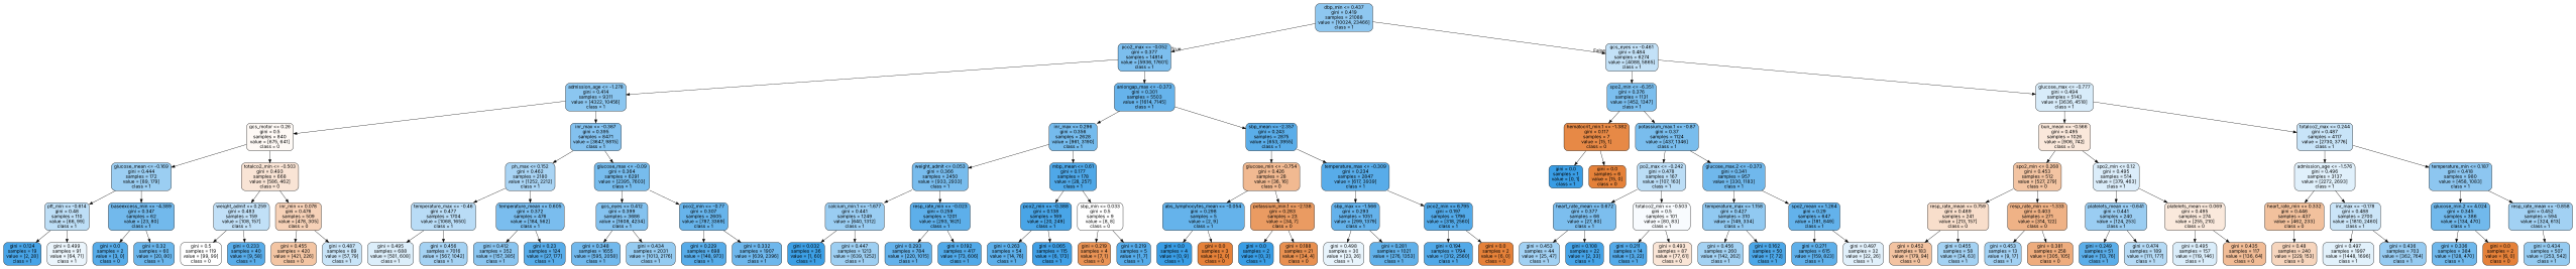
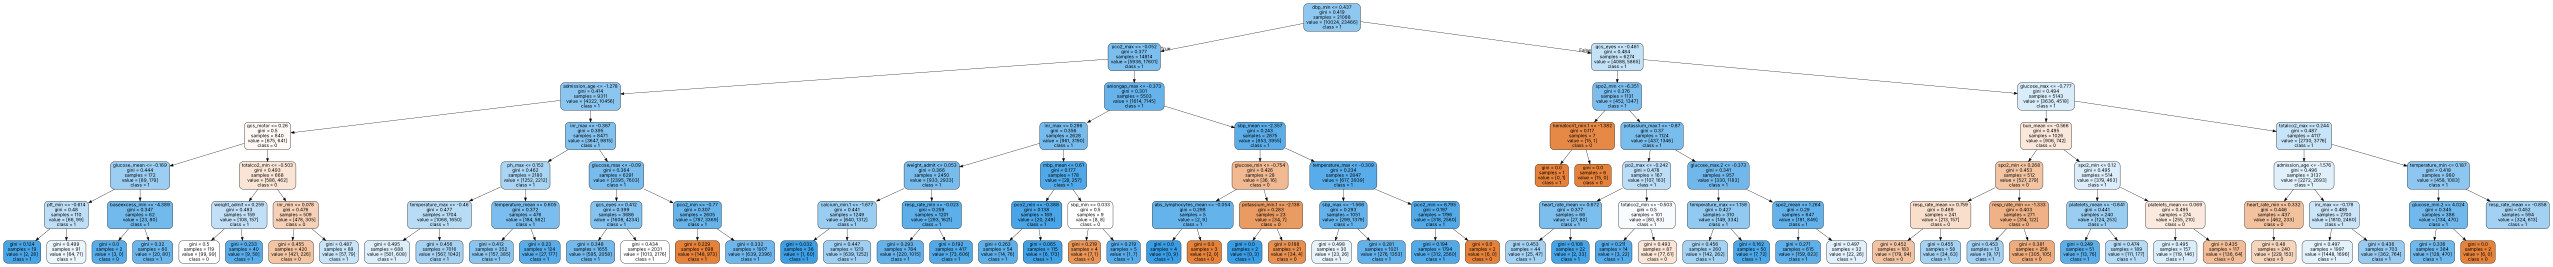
  digraph {
    fontname=Inter
    node [color=black fillcolor="#e58139" fontname=Inter shape=box style="filled, rounded"]
    edge [fontname=Inter]
    n1 [fillcolor="#8ec7f0" label="dbp_min <= 0.437\ngini = 0.419\nsamples = 21088\nvalue = [10024, 23466]\nclass = 1"]
    n2 [fillcolor="#7cbeee" label="pco2_max <= -0.052\ngini = 0.377\nsamples = 14814\nvalue = [5936, 17601]\nclass = 1"]
    n3 [fillcolor="#c3e1f7" label="gcs_eyes <= -0.461\ngini = 0.484\nsamples = 6274\nvalue = [4088, 5865]\nclass = 1"]
    n4 [fillcolor="#8bc6f0" label="admission_age <= -1.278\ngini = 0.414\nsamples = 9311\nvalue = [4322, 10456]\nclass = 1"]
    n5 [fillcolor="#66b3eb" label="aniongap_max <= -0.373\ngini = 0.301\nsamples = 5503\nvalue = [1614, 7145]\nclass = 1"]
    n6 [fillcolor="#7bbeee" label="spo2_min <= -6.351\ngini = 0.376\nsamples = 1131\nvalue = [452, 1347]\nclass = 1"]
    n7 [fillcolor="#d8ecfa" label="glucose_max <= -0.777\ngini = 0.494\nsamples = 5143\nvalue = [3636, 4518]\nclass = 1"]
    n8 [fillcolor="#fef9f5" label="gcs_motor <= 0.26\ngini = 0.5\nsamples = 840\nvalue = [675, 641]\nclass = 0"]
    n9 [fillcolor="#83c1ef" label="inr_max <= -0.367\ngini = 0.395\nsamples = 8471\nvalue = [3647, 9815]\nclass = 1"]
    n10 [fillcolor="#75bbed" label="inr_max <= 0.296\ngini = 0.356\nsamples = 2628\nvalue = [961, 3190]\nclass = 1"]
    n11 [fillcolor="#5aade9" label="sbp_mean <= -2.357\ngini = 0.243\nsamples = 2875\nvalue = [653, 3955]\nclass = 1"]
    n12 [fillcolor="#9bcef2" label="glucose_mean <= -0.169\ngini = 0.444\nsamples = 172\nvalue = [89, 179]\nclass = 1"]
    n13 [fillcolor="#f9e4d5" label="totalco2_min <= -0.503\ngini = 0.493\nsamples = 668\nvalue = [586, 462]\nclass = 0"]
    n14 [fillcolor="#a9d4f4" label="ph_max <= 0.152\ngini = 0.462\nsamples = 2180\nvalue = [1252, 2212]\nclass = 1"]
    n15 [fillcolor="#77bced" label="glucose_max <= -0.09\ngini = 0.364\nsamples = 6291\nvalue = [2395, 7603]\nclass = 1"]
    n16 [fillcolor="#bddef6" label="ptt_min <= -0.614\ngini = 0.48\nsamples = 110\nvalue = [66, 99]\nclass = 1"]
    n17 [fillcolor="#72b9ec" label="baseexcess_min <= -4.389\ngini = 0.347\nsamples = 62\nvalue = [23, 80]\nclass = 1"]
    n18 [fillcolor="#c1e0f7" label="weight_admit <= 0.259\ngini = 0.483\nsamples = 159\nvalue = [108, 157]\nclass = 1"]
    n19 [fillcolor="#f6d1b7" label="inr_min <= 0.078\ngini = 0.476\nsamples = 509\nvalue = [478, 305]\nclass = 0"]
    n20 [fillcolor="#47a4e7" label="gini = 0.124\nsamples = 19\nvalue = [2, 28]\nclass = 1"]
    n21 [fillcolor="#ebf5fc" label="gini = 0.499\nsamples = 91\nvalue = [64, 71]\nclass = 1"]
    n22 [fillcolor="#57ace9" label="gini = 0.0\nsamples = 2\nvalue = [3, 0]\nclass = 0"]
    n23 [fillcolor="#6ab6ec" label="gini = 0.32\nsamples = 60\nvalue = [20, 80]\nclass = 1"]
    n24 [fillcolor="#ffffff" label="gini = 0.5\nsamples = 119\nvalue = [99, 99]\nclass = 0"]
    n25 [fillcolor="#58ace9" label="gini = 0.233\nsamples = 40\nvalue = [9, 58]\nclass = 1"]
    n26 [fillcolor="#f3c5a3" label="gini = 0.455\nsamples = 420\nvalue = [421, 226]\nclass = 0"]
    n27 [fillcolor="#c8e4f8" label="gini = 0.487\nsamples = 89\nvalue = [57, 79]\nclass = 1"]
    n28 [fillcolor="#b9dcf6" label="temperature_max <= -0.46\ngini = 0.477\nsamples = 1704\nvalue = [1068, 1650]\nclass = 1"]
    n29 [fillcolor="#7abdee" label="temperature_mean <= 0.605\ngini = 0.372\nsamples = 476\nvalue = [184, 562]\nclass = 1"]
    n30 [fillcolor="#84c2ef" label="gcs_eyes <= 0.412\ngini = 0.399\nsamples = 3686\nvalue = [1608, 4234]\nclass = 1"]
    n31 [fillcolor="#67b4eb" label="pco2_min <= -0.77\ngini = 0.307\nsamples = 2605\nvalue = [787, 3369]\nclass = 1"]
    n32 [fillcolor="#dceefa" label="gini = 0.495\nsamples = 688\nvalue = [501, 608]\nclass = 1"]
    n33 [fillcolor="#a5d2f3" label="gini = 0.456\nsamples = 7016\nvalue = [567, 1042]\nclass = 1"]
    n34 [fillcolor="#8ac5f0" label="gini = 0.412\nsamples = 352\nvalue = [157, 385]\nclass = 1"]
    n35 [fillcolor="#57ace9" label="gini = 0.23\nsamples = 124\nvalue = [27, 177]\nclass = 1"]
    n36 [fillcolor="#72b9ed" label="gini = 0.348\nsamples = 1655\nvalue = [595, 2058]\nclass = 1"]
-   n37 [fillcolor="#95cbf1" label="gini = 0.434\nsamples = 2031\nvalue = [1013, 2176]\nclass = 1"]
-   n38 [fillcolor="#57ace9" label="gini = 0.229\nsamples = 698\nvalue = [148, 973]\nclass = 1"]
+   n37 [fillcolor="#ffffff" label="gini = 0.434\nsamples = 2031\nvalue = [1013, 2176]\nclass = 1"]
+   n38 [label="gini = 0.229\nsamples = 698\nvalue = [148, 973]\nclass = 1"]
    n39 [fillcolor="#6eb7ec" label="gini = 0.332\nsamples = 1907\nvalue = [639, 2396]\nclass = 1"]
    n40 [fillcolor="#78bced" label="weight_admit <= 0.053\ngini = 0.366\nsamples = 2450\nvalue = [933, 2933]\nclass = 1"]
    n41 [fillcolor="#4fa8e8" label="mbp_mean <= 0.61\ngini = 0.177\nsamples = 178\nvalue = [28, 257]\nclass = 1"]
    n42 [fillcolor="#f1b991" label="glucose_min <= -0.754\ngini = 0.426\nsamples = 28\nvalue = [36, 16]\nclass = 0"]
    n43 [fillcolor="#58ace9" label="temperature_max <= -0.309\ngini = 0.234\nsamples = 2847\nvalue = [617, 3939]\nclass = 1"]
    n44 [fillcolor="#9acdf2" label="calcium_min.1 <= -1.677\ngini = 0.441\nsamples = 1249\nvalue = [640, 1312]\nclass = 1"]
    n45 [fillcolor="#5dafea" label="resp_rate_min <= -0.023\ngini = 0.259\nsamples = 1201\nvalue = [293, 1621]\nclass = 1"]
    n46 [fillcolor="#49a5e7" label="pco2_min <= -0.388\ngini = 0.138\nsamples = 169\nvalue = [20, 249]\nclass = 1"]
    n47 [fillcolor="#ffffff" label="sbp_min <= 0.033\ngini = 0.5\nsamples = 9\nvalue = [8, 8]\nclass = 0"]
    n48 [fillcolor="#3c9fe5" label="gini = 0.032\nsamples = 36\nvalue = [1, 60]\nclass = 1"]
    n49 [fillcolor="#9ecff2" label="gini = 0.447\nsamples = 1213\nvalue = [639, 1252]\nclass = 1"]
    n50 [fillcolor="#64b2eb" label="gini = 0.293\nsamples = 784\nvalue = [220, 1015]\nclass = 1"]
    n51 [fillcolor="#51a9e8" label="gini = 0.192\nsamples = 417\nvalue = [73, 606]\nclass = 1"]
    n52 [fillcolor="#5dafea" label="gini = 0.263\nsamples = 54\nvalue = [14, 76]\nclass = 1"]
    n53 [fillcolor="#40a0e6" label="gini = 0.065\nsamples = 115\nvalue = [6, 173]\nclass = 1"]
    n54 [fillcolor="#e99355" label="gini = 0.219\nsamples = 4\nvalue = [7, 1]\nclass = 0"]
    n55 [fillcolor="#55abe9" label="gini = 0.219\nsamples = 5\nvalue = [1, 7]\nclass = 1"]
    n56 [fillcolor="#65b3eb" label="abs_lymphocytes_mean <= -0.054\ngini = 0.298\nsamples = 5\nvalue = [2, 9]\nclass = 1"]
    n57 [fillcolor="#ea9b62" label="potassium_min.1 <= -2.138\ngini = 0.283\nsamples = 23\nvalue = [34, 7]\nclass = 0"]
    n58 [fillcolor="#64b2eb" label="sbp_max <= -1.566\ngini = 0.293\nsamples = 1051\nvalue = [299, 1379]\nclass = 1"]
    n59 [fillcolor="#52a9e8" label="pco2_min <= 6.795\ngini = 0.197\nsamples = 1796\nvalue = [318, 2560]\nclass = 1"]
    n60 [fillcolor="#399de5" label="gini = 0.0\nsamples = 4\nvalue = [0, 9]\nclass = 1"]
    n61 [label="gini = 0.0\nsamples = 3\nvalue = [2, 0]\nclass = 0"]
    n62 [fillcolor="#399de5" label="gini = 0.0\nsamples = 2\nvalue = [0, 3]\nclass = 1"]
    n63 [fillcolor="#e89050" label="gini = 0.188\nsamples = 21\nvalue = [34, 4]\nclass = 0"]
    n64 [fillcolor="#e8f4fc" label="gini = 0.498\nsamples = 30\nvalue = [23, 26]\nclass = 1"]
    n65 [fillcolor="#61b1ea" label="gini = 0.281\nsamples = 1021\nvalue = [276, 1353]\nclass = 1"]
    n66 [fillcolor="#51a9e8" label="gini = 0.194\nsamples = 1794\nvalue = [312, 2560]\nclass = 1"]
    n67 [label="gini = 0.0\nsamples = 2\nvalue = [6, 0]\nclass = 0"]
    n68 [fillcolor="#e78946" label="hematocrit_min.1 <= -1.382\ngini = 0.117\nsamples = 7\nvalue = [15, 1]\nclass = 0"]
    n69 [fillcolor="#79bded" label="potassium_max.1 <= -0.87\ngini = 0.37\nsamples = 1124\nvalue = [437, 1346]\nclass = 1"]
    n70 [fillcolor="#fae8db" label="bun_mean <= -0.566\ngini = 0.495\nsamples = 1026\nvalue = [906, 742]\nclass = 0"]
    n71 [fillcolor="#c8e4f8" label="totalco2_max <= 0.244\ngini = 0.487\nsamples = 4117\nvalue = [2730, 3776]\nclass = 1"]
-   n72 [fillcolor="#399de5" label="gini = 0.0\nsamples = 1\nvalue = [0, 1]\nclass = 1"]
+   n72 [label="gini = 0.0\nsamples = 1\nvalue = [0, 1]\nclass = 1"]
    n73 [label="gini = 0.0\nsamples = 6\nvalue = [15, 0]\nclass = 0"]
    n74 [fillcolor="#bbddf6" label="po2_max <= -0.242\ngini = 0.478\nsamples = 167\nvalue = [107, 163]\nclass = 1"]
    n75 [fillcolor="#70b8ec" label="glucose_max.2 <= -0.373\ngini = 0.341\nsamples = 957\nvalue = [330, 1183]\nclass = 1"]
    n76 [fillcolor="#7cbeee" label="heart_rate_mean <= 0.672\ngini = 0.377\nsamples = 66\nvalue = [27, 80]\nclass = 1"]
    n77 [fillcolor="#f8fbfe" label="totalco2_min <= -0.503\ngini = 0.5\nsamples = 101\nvalue = [80, 83]\nclass = 1"]
    n78 [fillcolor="#91c9f1" label="temperature_max <= 1.158\ngini = 0.427\nsamples = 310\nvalue = [149, 334]\nclass = 1"]
    n79 [fillcolor="#63b2eb" label="spo2_mean <= 1.264\ngini = 0.29\nsamples = 647\nvalue = [181, 849]\nclass = 1"]
    n80 [fillcolor="#a2d1f3" label="gini = 0.453\nsamples = 44\nvalue = [25, 47]\nclass = 1"]
    n81 [fillcolor="#45a3e7" label="gini = 0.108\nsamples = 22\nvalue = [2, 33]\nclass = 1"]
    n82 [fillcolor="#54aae9" label="gini = 0.211\nsamples = 14\nvalue = [3, 22]\nclass = 1"]
    n83 [fillcolor="#fae5d6" label="gini = 0.493\nsamples = 87\nvalue = [77, 61]\nclass = 0"]
    n84 [fillcolor="#a4d2f3" label="gini = 0.456\nsamples = 260\nvalue = [142, 262]\nclass = 1"]
    n85 [fillcolor="#4ca7e8" label="gini = 0.162\nsamples = 50\nvalue = [7, 72]\nclass = 1"]
    n86 [fillcolor="#5fb0ea" label="gini = 0.271\nsamples = 615\nvalue = [159, 823]\nclass = 1"]
    n87 [fillcolor="#e1f0fb" label="gini = 0.497\nsamples = 32\nvalue = [22, 26]\nclass = 1"]
    n88 [fillcolor="#f3c4a2" label="spo2_min <= 0.268\ngini = 0.453\nsamples = 512\nvalue = [527, 279]\nclass = 0"]
    n89 [fillcolor="#dbedfa" label="spo2_min <= 0.12\ngini = 0.495\nsamples = 514\nvalue = [379, 463]\nclass = 1"]
    n90 [fillcolor="#e0f0fb" label="admission_age <= -1.576\ngini = 0.496\nsamples = 3137\nvalue = [2272, 2693]\nclass = 1"]
    n91 [fillcolor="#8dc6f0" label="temperature_min <= 0.187\ngini = 0.418\nsamples = 980\nvalue = [458, 1083]\nclass = 1"]
    n92 [fillcolor="#f8decb" label="resp_rate_mean <= 0.759\ngini = 0.489\nsamples = 241\nvalue = [213, 157]\nclass = 0"]
    n93 [fillcolor="#efb286" label="resp_rate_min <= -1.333\ngini = 0.403\nsamples = 271\nvalue = [314, 122]\nclass = 0"]
    n94 [fillcolor="#9acdf2" label="platelets_mean <= -0.641\ngini = 0.441\nsamples = 240\nvalue = [124, 253]\nclass = 1"]
    n95 [fillcolor="#fae9dc" label="platelets_mean <= 0.069\ngini = 0.495\nsamples = 274\nvalue = [255, 210]\nclass = 0"]
    n96 [fillcolor="#f3c3a1" label="gini = 0.452\nsamples = 183\nvalue = [179, 94]\nclass = 0"]
    n97 [fillcolor="#a4d2f3" label="gini = 0.455\nsamples = 58\nvalue = [34, 63]\nclass = 1"]
    n98 [fillcolor="#a2d1f3" label="gini = 0.453\nsamples = 13\nvalue = [9, 17]\nclass = 1"]
    n99 [fillcolor="#eeac7d" label="gini = 0.381\nsamples = 258\nvalue = [305, 105]\nclass = 0"]
    n100 [fillcolor="#5baee9" label="gini = 0.249\nsamples = 51\nvalue = [13, 76]\nclass = 1"]
    n101 [fillcolor="#b5daf5" label="gini = 0.474\nsamples = 189\nvalue = [111, 177]\nclass = 1"]
    n102 [fillcolor="#daedfa" label="gini = 0.495\nsamples = 157\nvalue = [119, 146]\nclass = 1"]
    n103 [fillcolor="#f1bc96" label="gini = 0.435\nsamples = 117\nvalue = [136, 64]\nclass = 0"]
    n104 [fillcolor="#f2c19d" label="heart_rate_min <= 0.332\ngini = 0.446\nsamples = 437\nvalue = [462, 233]\nclass = 0"]
    n105 [fillcolor="#cbe5f8" label="inr_max <= -0.178\ngini = 0.488\nsamples = 2700\nvalue = [1810, 2460]\nclass = 1"]
    n106 [fillcolor="#71b9ec" label="glucose_min.2 <= 4.024\ngini = 0.345\nsamples = 386\nvalue = [134, 470]\nclass = 1"]
    n107 [fillcolor="#a2d1f3" label="resp_rate_mean <= -0.858\ngini = 0.452\nsamples = 594\nvalue = [324, 613]\nclass = 1"]
    n108 [fillcolor="#f6d5bd" label="gini = 0.48\nsamples = 240\nvalue = [229, 153]\nclass = 0"]
    n109 [fillcolor="#e2f1fb" label="gini = 0.497\nsamples = 1997\nvalue = [1448, 1696]\nclass = 1"]
    n110 [fillcolor="#97cbf1" label="gini = 0.436\nsamples = 703\nvalue = [362, 764]\nclass = 1"]
    n111 [fillcolor="#6fb8ec" label="gini = 0.336\nsamples = 384\nvalue = [128, 470]\nclass = 1"]
    n112 [label="gini = 0.0\nsamples = 2\nvalue = [6, 0]\nclass = 0"]
-   n113 [fillcolor="#95cbf1" label="gini = 0.434\nsamples = 507\nvalue = [253, 542]\nclass = 1"]
    n1 -> n2 [headlabel=True labelangle=45 labeldistance=2.5]
    n1 -> n3 [headlabel=False labelangle=-45 labeldistance=2.5]
    n2 -> n4
    n2 -> n5
    n3 -> n6
    n3 -> n7
    n4 -> n8
    n4 -> n9
    n5 -> n10
    n5 -> n11
    n6 -> n68
    n6 -> n69
    n7 -> n70
    n7 -> n71
    n8 -> n12
    n8 -> n13
    n9 -> n14
    n9 -> n15
    n10 -> n40
    n10 -> n41
    n11 -> n42
    n11 -> n43
    n12 -> n16
    n12 -> n17
    n13 -> n18
    n13 -> n19
    n14 -> n28
    n14 -> n29
    n15 -> n30
    n15 -> n31
    n16 -> n20
    n16 -> n21
    n17 -> n22
    n17 -> n23
    n18 -> n24
    n18 -> n25
    n19 -> n26
    n19 -> n27
    n28 -> n32
    n28 -> n33
    n29 -> n34
    n29 -> n35
    n30 -> n36
    n30 -> n37
    n31 -> n38
    n31 -> n39
    n40 -> n44
    n40 -> n45
    n41 -> n46
    n41 -> n47
    n42 -> n56
    n42 -> n57
    n43 -> n58
    n43 -> n59
    n44 -> n48
    n44 -> n49
    n45 -> n50
    n45 -> n51
    n46 -> n52
    n46 -> n53
    n47 -> n54
    n47 -> n55
    n56 -> n60
    n56 -> n61
    n57 -> n62
    n57 -> n63
    n58 -> n64
    n58 -> n65
    n59 -> n66
    n59 -> n67
    n68 -> n72
    n68 -> n73
    n69 -> n74
    n69 -> n75
    n70 -> n88
    n70 -> n89
    n71 -> n90
    n71 -> n91
    n74 -> n76
    n74 -> n77
    n75 -> n78
    n75 -> n79
    n76 -> n80
    n76 -> n81
    n77 -> n82
    n77 -> n83
    n78 -> n84
    n78 -> n85
    n79 -> n86
    n79 -> n87
    n88 -> n92
    n88 -> n93
    n89 -> n94
    n89 -> n95
    n90 -> n104
    n90 -> n105
    n91 -> n106
    n91 -> n107
    n92 -> n96
    n92 -> n97
    n93 -> n98
    n93 -> n99
    n94 -> n100
    n94 -> n101
    n95 -> n102
    n95 -> n103
    n104 -> n108
    n105 -> n109
    n105 -> n110
    n106 -> n111
    n106 -> n112
-   n107 -> n113
  }
